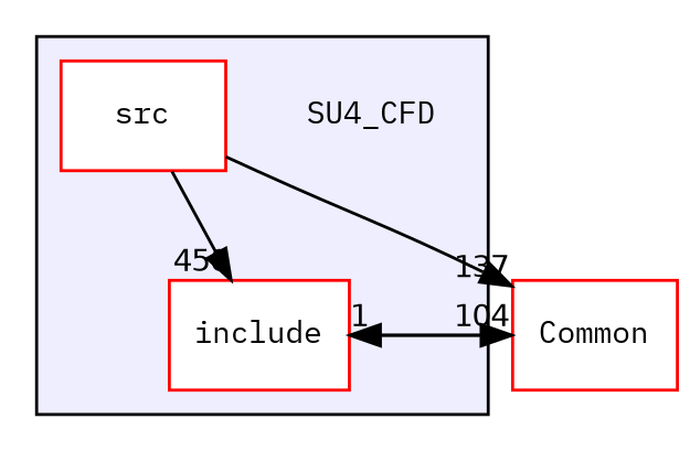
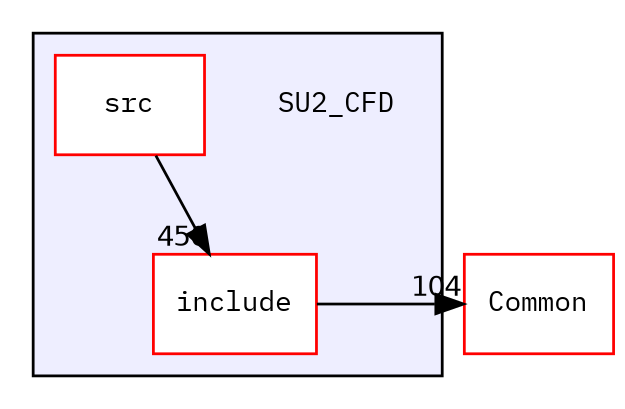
  digraph {
    compound=true
    fontname="IBM Plex Mono"
    node [fontname="IBM Plex Mono" fontsize=10 shape=box color=red fillcolor=white style=filled]
    edge [labeldistance=1.5 labelfontname=Helvetica labelfontsize=10 fontname="IBM Plex Mono"]
-   n1 [label=SU4_CFD shape=plaintext color="" fillcolor="" style=""]
+   n1 [label=SU2_CFD shape=plaintext color="" fillcolor="" style=""]
    n2 [label=include]
    n3 [label=src]
    n4 [label=Common]
    subgraph cluster_1 {
      bgcolor="#eeeeff"
      pencolor=black
      n1
      n2
      n3
    }
    n2 -> n4 [headlabel=104]
    n3 -> n2 [headlabel=450]
-   n3 -> n4 [headlabel=137]
-   n4 -> n2 [headlabel=1]
  }
